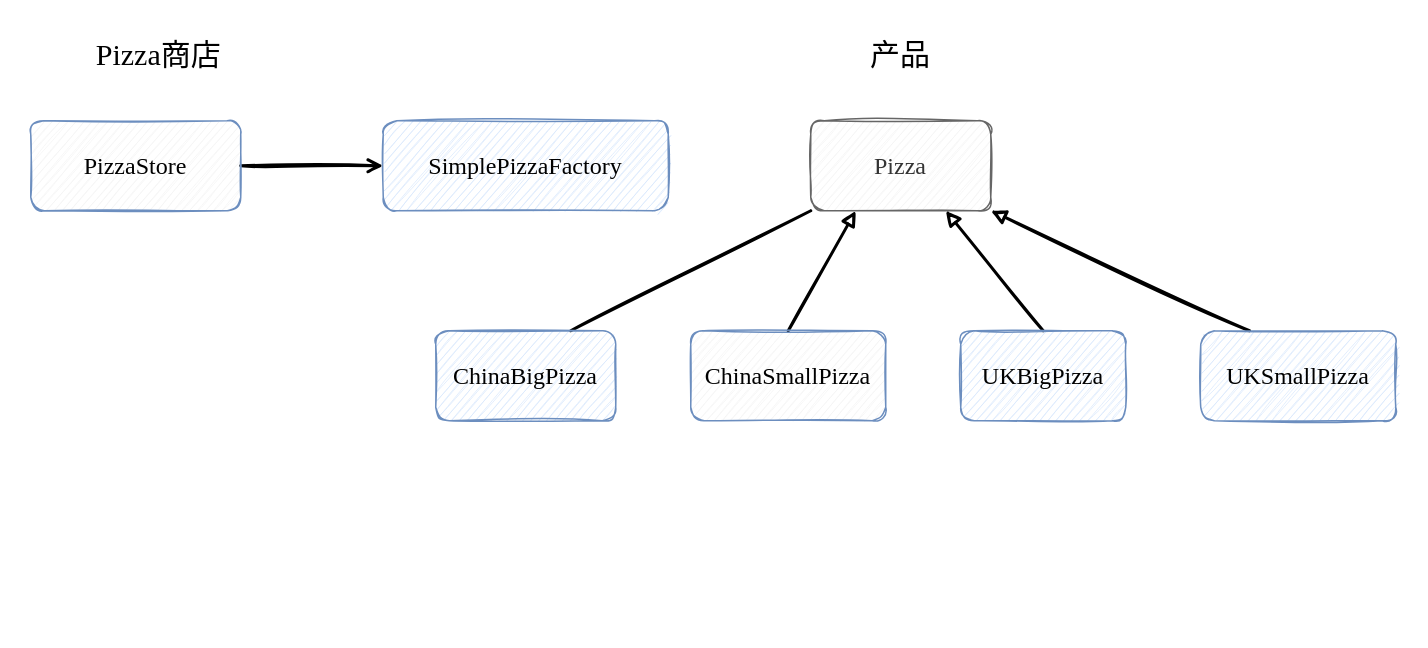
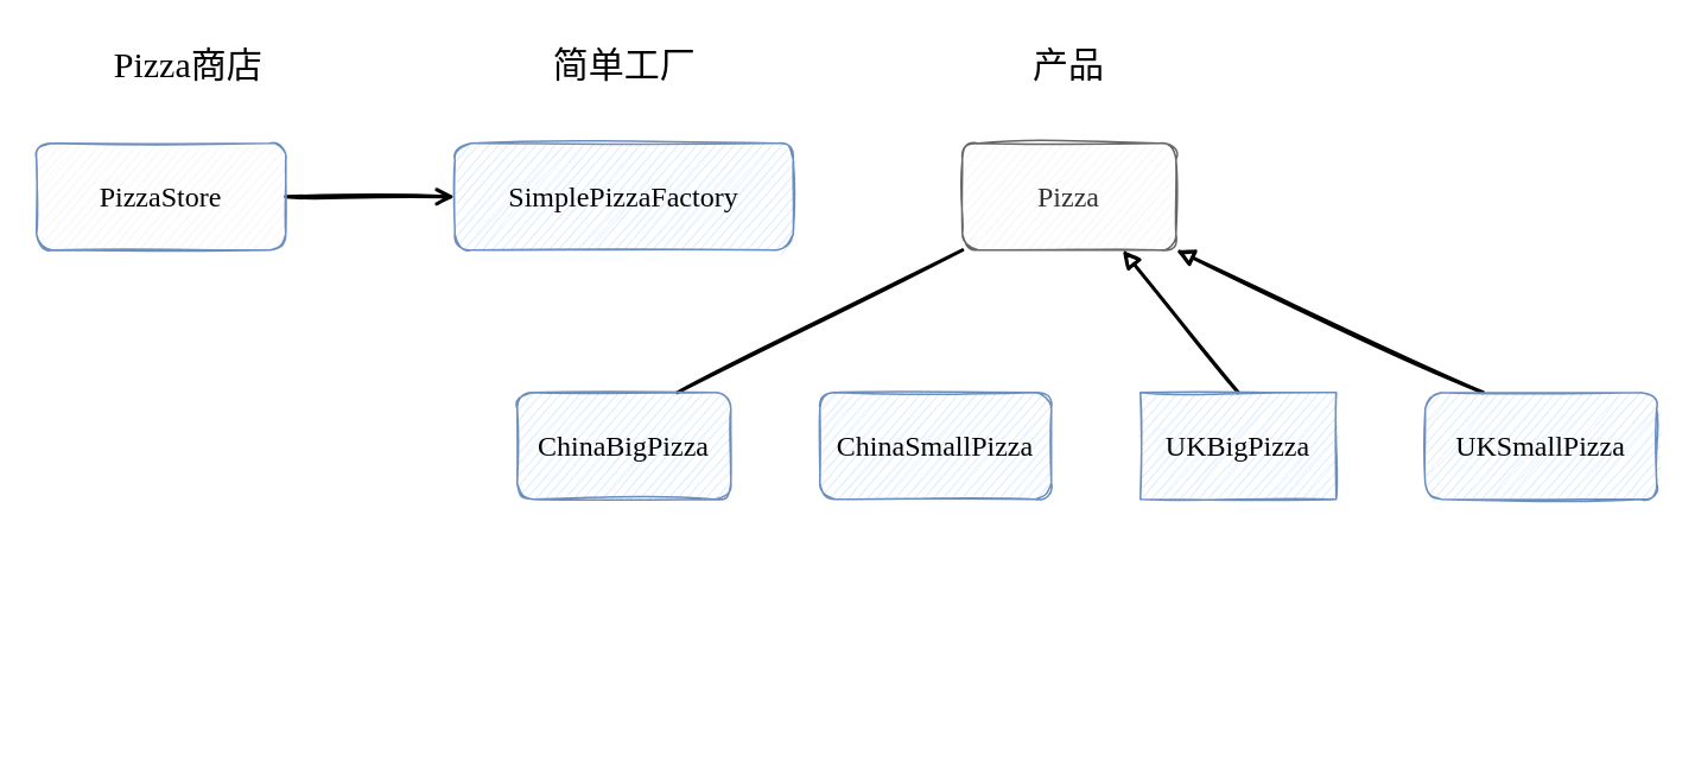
  <mxCell id="0" />
  <mxCell id="1" parent="0" />
  <mxCell id="2" value="&lt;font face=&quot;Comic Sans MS&quot; style=&quot;font-size: 16px;&quot;&gt;Pizza&lt;/font&gt;" style="rounded=1;whiteSpace=wrap;html=1;sketch=1;fillColor=#f5f5f5;strokeColor=#666666;fontColor=#333333;" vertex="1" parent="1"><mxGeometry x="540" y="80" width="120" height="60" as="geometry" /></mxCell>
- <mxCell id="3" style="edgeStyle=none;rounded=0;sketch=1;orthogonalLoop=1;jettySize=auto;html=1;exitX=0.5;exitY=0;exitDx=0;exitDy=0;entryX=0.25;entryY=1;entryDx=0;entryDy=0;strokeWidth=2;fontFamily=Comic Sans MS;fontSize=16;endArrow=block;endFill=0;" edge="1" parent="1" source="4" target="2"><mxGeometry relative="1" as="geometry" /></mxCell>
- <mxCell id="4" value="&lt;font style=&quot;font-size: 16px;&quot; face=&quot;Comic Sans MS&quot;&gt;ChinaSmallPizza&lt;/font&gt;" style="rounded=1;whiteSpace=wrap;html=1;sketch=1;fillColor=#f5f5f5;strokeColor=#6c8ebf;" vertex="1" parent="1"><mxGeometry x="460" y="220" width="130" height="60" as="geometry" /></mxCell>
+ <mxCell id="4" value="&lt;font style=&quot;font-size: 16px;&quot; face=&quot;Comic Sans MS&quot;&gt;ChinaSmallPizza&lt;/font&gt;" style="rounded=1;whiteSpace=wrap;html=1;sketch=1;fillColor=#dae8fc;strokeColor=#6c8ebf;" vertex="1" parent="1"><mxGeometry x="460" y="220" width="130" height="60" as="geometry" /></mxCell>
  <mxCell id="5" style="edgeStyle=none;rounded=0;sketch=1;orthogonalLoop=1;jettySize=auto;html=1;exitX=0.5;exitY=0;exitDx=0;exitDy=0;entryX=0.75;entryY=1;entryDx=0;entryDy=0;strokeWidth=2;fontFamily=Comic Sans MS;fontSize=16;endArrow=block;endFill=0;" edge="1" parent="1" source="6" target="2"><mxGeometry relative="1" as="geometry" /></mxCell>
- <mxCell id="6" value="&lt;font style=&quot;font-size: 16px;&quot; face=&quot;Comic Sans MS&quot;&gt;UKBigPizza&lt;/font&gt;" style="rounded=1;whiteSpace=wrap;html=1;sketch=1;fillColor=#dae8fc;strokeColor=#6c8ebf;" vertex="1" parent="1"><mxGeometry x="640" y="220" width="110" height="60" as="geometry" /></mxCell>
+ <mxCell id="6" value="&lt;font style=&quot;font-size: 16px;&quot; face=&quot;Comic Sans MS&quot;&gt;UKBigPizza&lt;/font&gt;" style="whiteSpace=wrap;html=1;sketch=1;fillColor=#dae8fc;strokeColor=#6c8ebf;rounded=0;" vertex="1" parent="1"><mxGeometry x="640" y="220" width="110" height="60" as="geometry" /></mxCell>
  <mxCell id="7" value="&lt;font style=&quot;font-size: 20px;&quot;&gt;产品&lt;/font&gt;" style="text;html=1;strokeColor=none;fillColor=none;align=center;verticalAlign=middle;whiteSpace=wrap;rounded=0;sketch=1;fontFamily=Comic Sans MS;fontSize=16;" vertex="1" parent="1"><mxGeometry x="560" y="20" width="80" height="30" as="geometry" /></mxCell>
  <mxCell id="8" style="edgeStyle=none;rounded=0;sketch=1;orthogonalLoop=1;jettySize=auto;html=1;strokeWidth=2;fontFamily=Comic Sans MS;fontSize=16;" edge="1" parent="1"><mxGeometry relative="1" as="geometry"><mxPoint x="550" y="410" as="sourcePoint" /></mxGeometry></mxCell>
  <mxCell id="9" style="edgeStyle=none;rounded=0;sketch=1;orthogonalLoop=1;jettySize=auto;html=1;exitX=0.75;exitY=0;exitDx=0;exitDy=0;entryX=0;entryY=1;entryDx=0;entryDy=0;strokeWidth=2;fontFamily=Comic Sans MS;fontSize=16;endArrow=none;endFill=0;" edge="1" parent="1" source="10" target="2"><mxGeometry relative="1" as="geometry" /></mxCell>
  <mxCell id="10" value="&lt;font face=&quot;Comic Sans MS&quot;&gt;&lt;span style=&quot;font-size: 16px;&quot;&gt;ChinaBigPizza&lt;/span&gt;&lt;/font&gt;" style="rounded=1;whiteSpace=wrap;html=1;sketch=1;fillColor=#dae8fc;strokeColor=#6c8ebf;" vertex="1" parent="1"><mxGeometry x="290" y="220" width="120" height="60" as="geometry" /></mxCell>
  <mxCell id="11" style="edgeStyle=none;rounded=0;sketch=1;orthogonalLoop=1;jettySize=auto;html=1;exitX=0.25;exitY=0;exitDx=0;exitDy=0;entryX=1;entryY=1;entryDx=0;entryDy=0;strokeWidth=2;fontFamily=Comic Sans MS;fontSize=16;endArrow=block;endFill=0;" edge="1" parent="1" source="12" target="2"><mxGeometry relative="1" as="geometry" /></mxCell>
  <mxCell id="12" value="&lt;font style=&quot;font-size: 16px;&quot; face=&quot;Comic Sans MS&quot;&gt;UKSmallPizza&lt;/font&gt;" style="rounded=1;whiteSpace=wrap;html=1;sketch=1;fillColor=#dae8fc;strokeColor=#6c8ebf;" vertex="1" parent="1"><mxGeometry x="800" y="220" width="130" height="60" as="geometry" /></mxCell>
  <mxCell id="13" value="&lt;font face=&quot;Comic Sans MS&quot;&gt;&lt;span style=&quot;font-size: 16px;&quot;&gt;SimplePizzaFactory&lt;/span&gt;&lt;/font&gt;" style="rounded=1;whiteSpace=wrap;html=1;sketch=1;fillColor=#dae8fc;strokeColor=#6c8ebf;" vertex="1" parent="1"><mxGeometry x="255" y="80" width="190" height="60" as="geometry" /></mxCell>
+ <mxCell id="14" value="&lt;span style=&quot;font-size: 20px;&quot;&gt;简单工厂&lt;/span&gt;" style="text;html=1;strokeColor=none;fillColor=none;align=center;verticalAlign=middle;whiteSpace=wrap;rounded=0;sketch=1;fontFamily=Comic Sans MS;fontSize=16;" vertex="1" parent="1"><mxGeometry x="297.5" y="20" width="105" height="30" as="geometry" /></mxCell>
  <mxCell id="15" style="edgeStyle=none;rounded=0;sketch=1;orthogonalLoop=1;jettySize=auto;html=1;strokeWidth=2;fontFamily=Comic Sans MS;fontSize=20;endArrow=open;endFill=0;" edge="1" parent="1" source="16" target="13"><mxGeometry relative="1" as="geometry" /></mxCell>
  <mxCell id="16" value="&lt;font face=&quot;Comic Sans MS&quot;&gt;&lt;span style=&quot;font-size: 16px;&quot;&gt;PizzaStore&lt;/span&gt;&lt;/font&gt;" style="rounded=1;whiteSpace=wrap;html=1;sketch=1;fillColor=#f5f5f5;strokeColor=#6c8ebf;" vertex="1" parent="1"><mxGeometry x="20" y="80" width="140" height="60" as="geometry" /></mxCell>
  <mxCell id="17" value="&lt;span style=&quot;font-size: 20px;&quot;&gt;Pizza商店&lt;/span&gt;" style="text;html=1;strokeColor=none;fillColor=none;align=center;verticalAlign=middle;whiteSpace=wrap;rounded=0;sketch=1;fontFamily=Comic Sans MS;fontSize=16;" vertex="1" parent="1"><mxGeometry x="52.5" y="20" width="105" height="30" as="geometry" /></mxCell>
